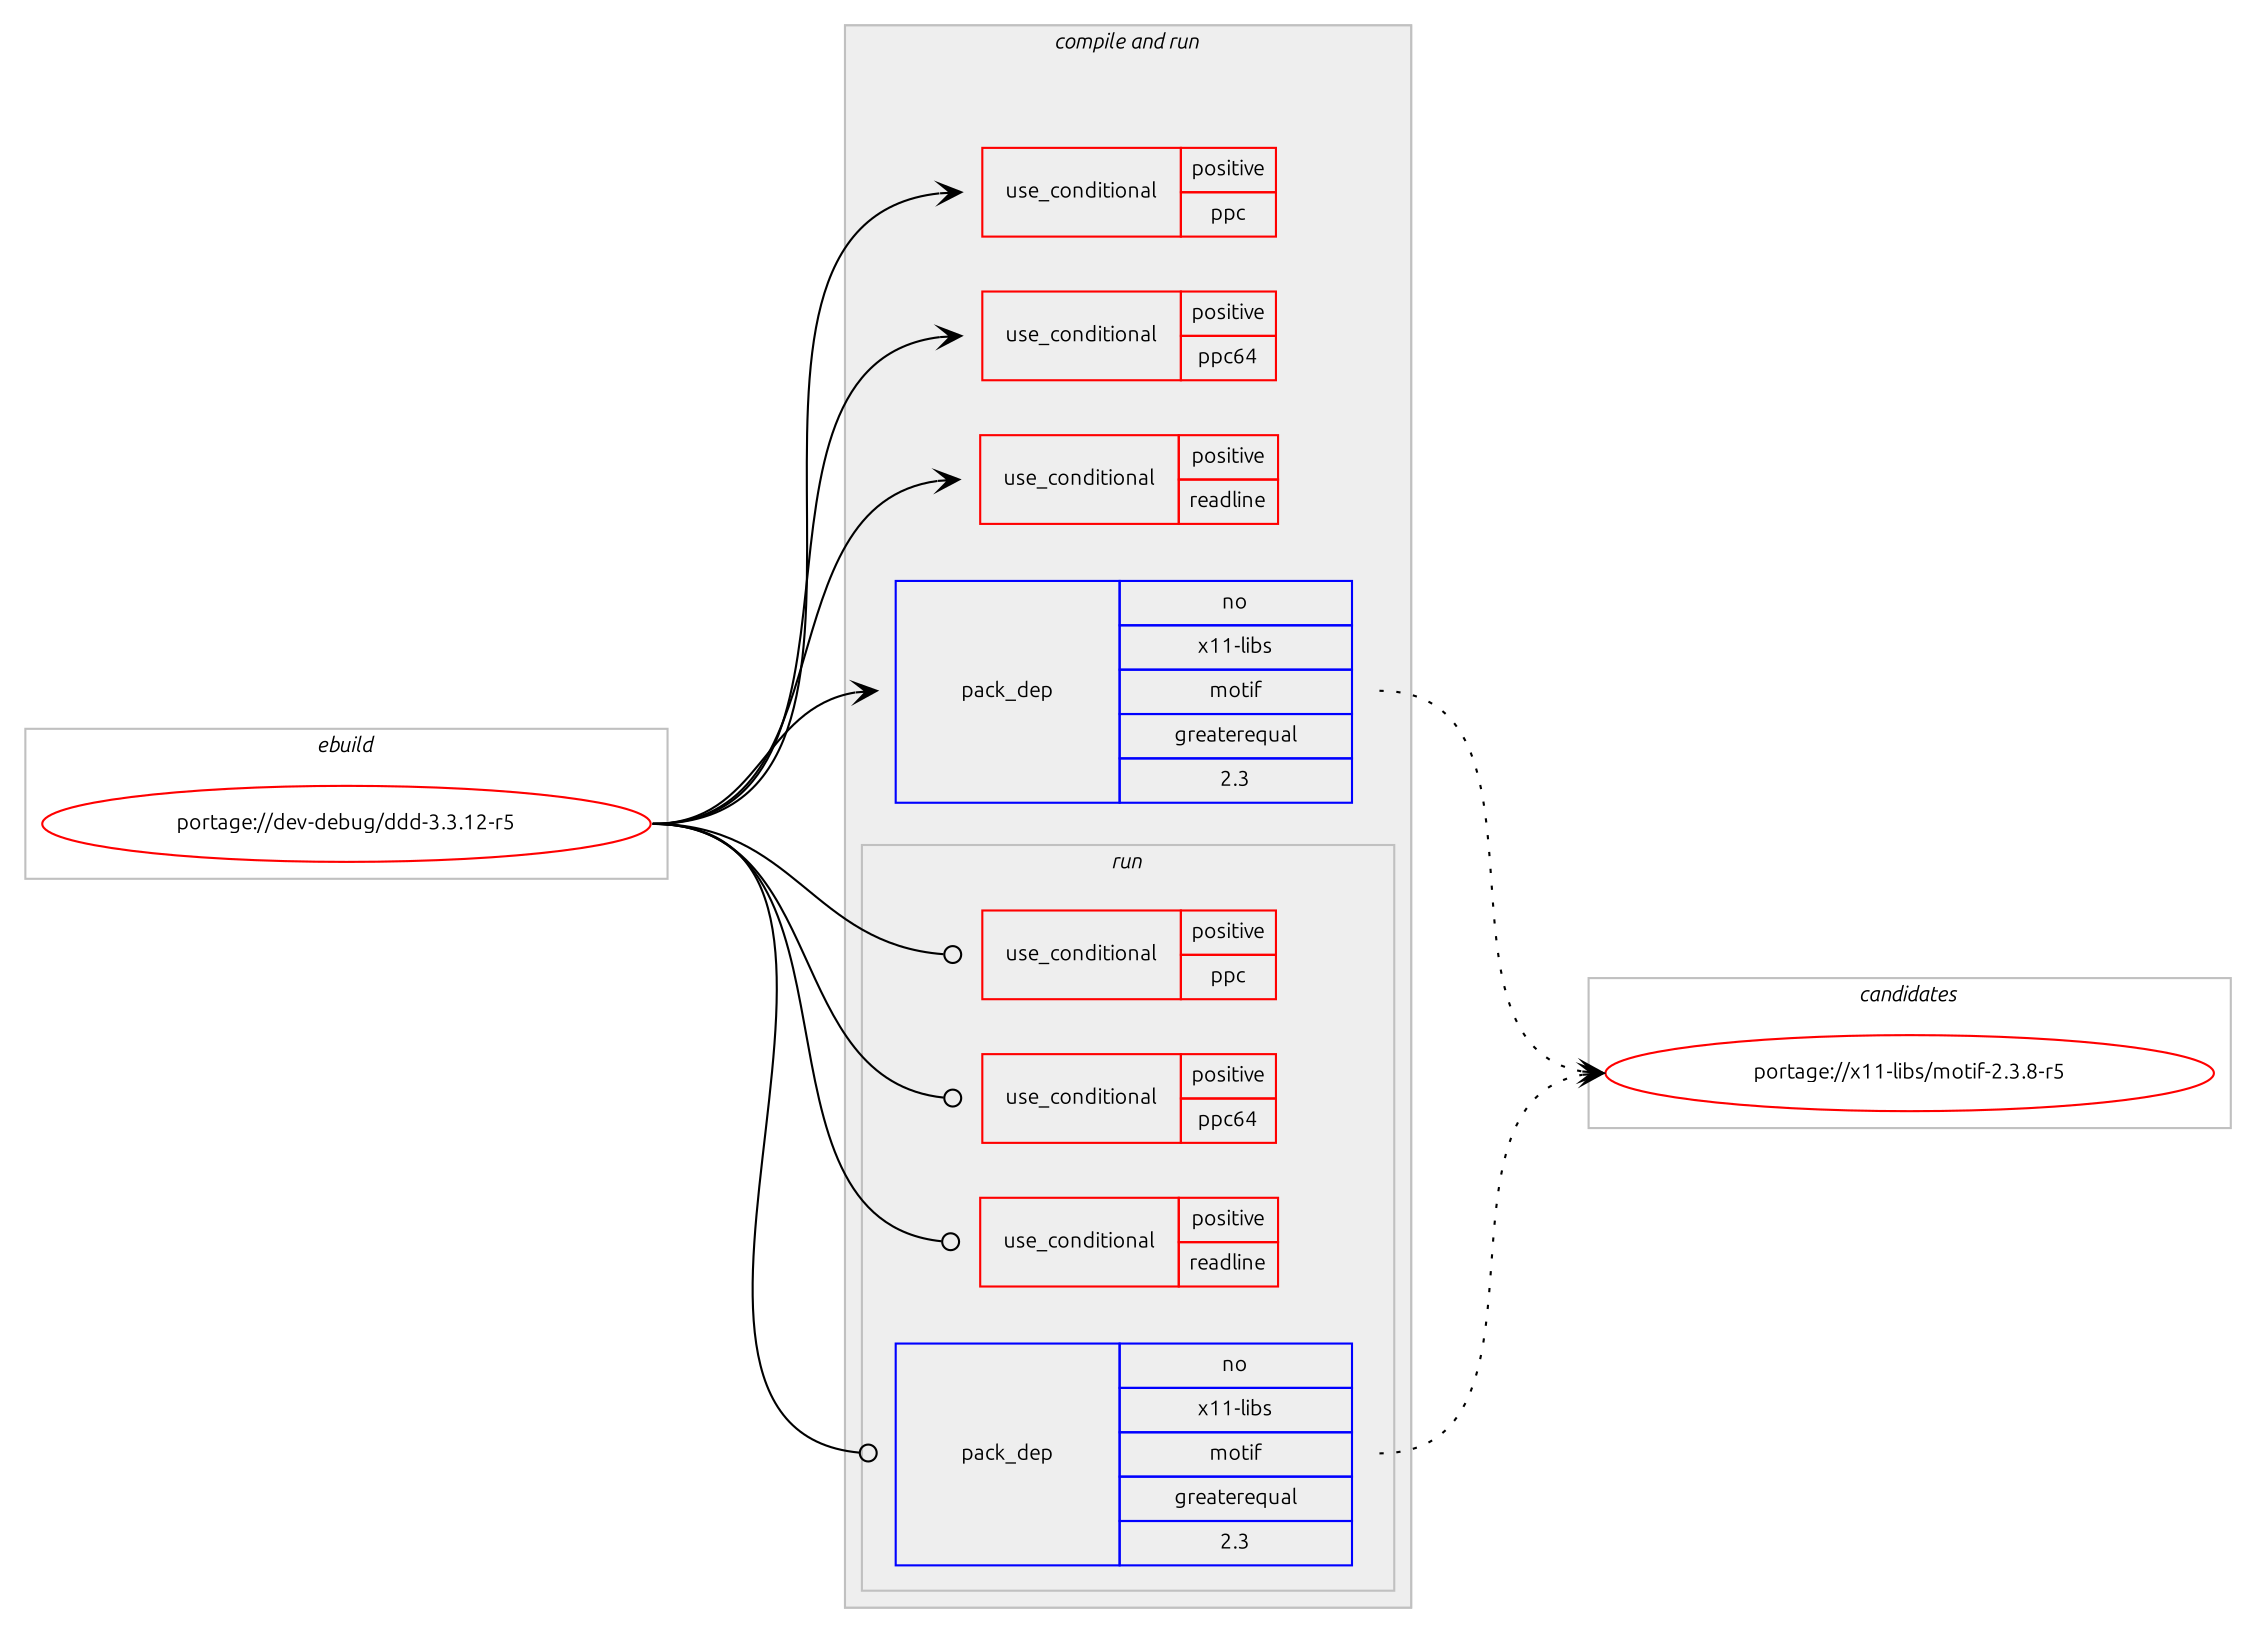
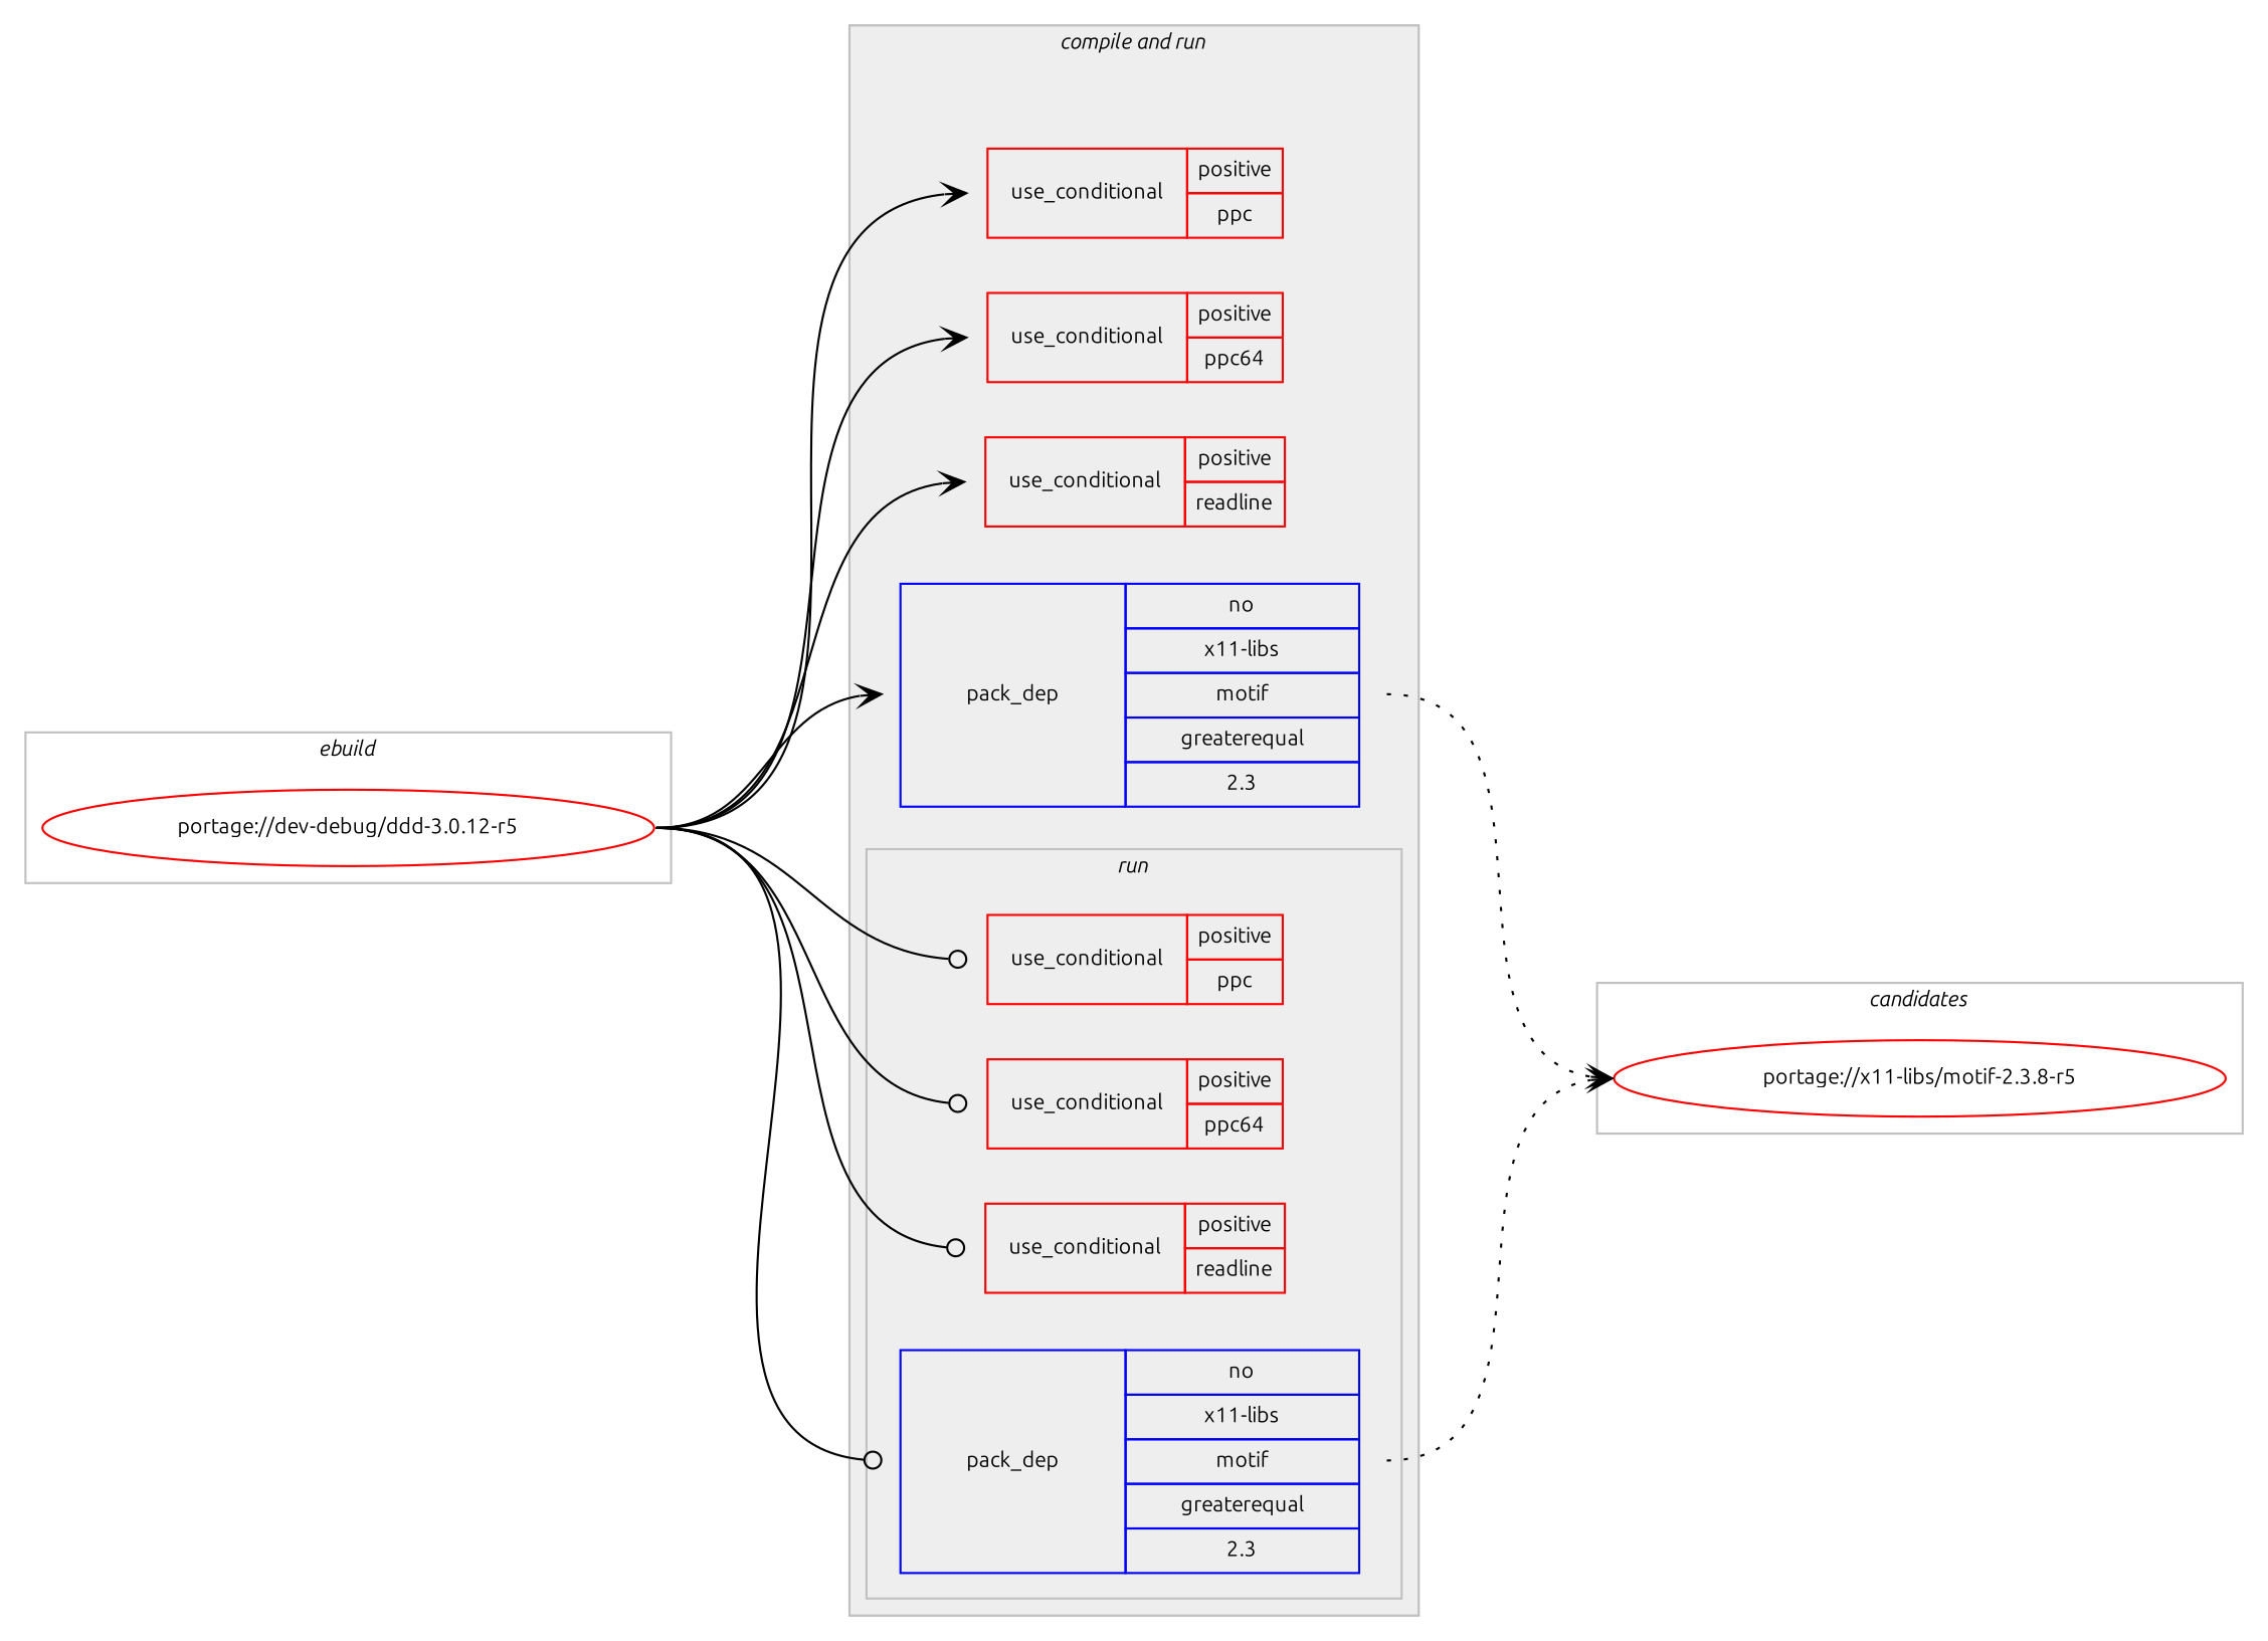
  digraph {
    compound=true
    concentrate=true
    fontname=Ubuntu
    fontsize=10
    newrank=true
    rankdir=LR
    ranksep=1.5
    node [color=red fontname=Ubuntu fontsize=10 shape=none]
    edge [arrowhead=vee headport=w style=solid tailport=e weight=20 fontname=Ubuntu]
-   n1 [label="portage://dev-debug/ddd-3.3.12-r5" width=4 shape=""]
+   n1 [label="portage://dev-debug/ddd-3.0.12-r5" width=4 shape=""]
    n2 [label=<<TABLE BORDER="0" CELLBORDER="1" CELLSPACING="0" CELLPADDING="4"><TR><TD ROWSPAN="3" CELLPADDING="10">use_conditional</TD></TR><TR><TD>positive</TD></TR><TR><TD>ppc</TD></TR></TABLE>>]
    n3 [label=<<TABLE BORDER="0" CELLBORDER="1" CELLSPACING="0" CELLPADDING="4"><TR><TD ROWSPAN="3" CELLPADDING="10">use_conditional</TD></TR><TR><TD>positive</TD></TR><TR><TD>ppc64</TD></TR></TABLE>>]
    n4 [label=<<TABLE BORDER="0" CELLBORDER="1" CELLSPACING="0" CELLPADDING="4"><TR><TD ROWSPAN="3" CELLPADDING="10">use_conditional</TD></TR><TR><TD>positive</TD></TR><TR><TD>readline</TD></TR></TABLE>>]
    n5 [color=blue label=<<TABLE BORDER="0" CELLBORDER="1" CELLSPACING="0" CELLPADDING="4" WIDTH="220"><TR><TD ROWSPAN="6" CELLPADDING="30">pack_dep</TD></TR><TR><TD WIDTH="110">no</TD></TR><TR><TD>x11-libs</TD></TR><TR><TD>motif</TD></TR><TR><TD>greaterequal</TD></TR><TR><TD>2.3</TD></TR></TABLE>>]
    n6 [label=<<TABLE BORDER="0" CELLBORDER="1" CELLSPACING="0" CELLPADDING="4"><TR><TD ROWSPAN="3" CELLPADDING="10">use_conditional</TD></TR><TR><TD>positive</TD></TR><TR><TD>ppc</TD></TR></TABLE>>]
    n7 [label=<<TABLE BORDER="0" CELLBORDER="1" CELLSPACING="0" CELLPADDING="4"><TR><TD ROWSPAN="3" CELLPADDING="10">use_conditional</TD></TR><TR><TD>positive</TD></TR><TR><TD>ppc64</TD></TR></TABLE>>]
    n8 [label=<<TABLE BORDER="0" CELLBORDER="1" CELLSPACING="0" CELLPADDING="4"><TR><TD ROWSPAN="3" CELLPADDING="10">use_conditional</TD></TR><TR><TD>positive</TD></TR><TR><TD>readline</TD></TR></TABLE>>]
    n9 [color=blue label=<<TABLE BORDER="0" CELLBORDER="1" CELLSPACING="0" CELLPADDING="4" WIDTH="220"><TR><TD ROWSPAN="6" CELLPADDING="30">pack_dep</TD></TR><TR><TD WIDTH="110">no</TD></TR><TR><TD>x11-libs</TD></TR><TR><TD>motif</TD></TR><TR><TD>greaterequal</TD></TR><TR><TD>2.3</TD></TR></TABLE>>]
    n10 [label="portage://x11-libs/motif-2.3.8-r5" width=4 shape=""]
    subgraph cluster_1 {
      color=gray
      label=<<i>ebuild</i>>
      rank=same
      n1
    }
    subgraph cluster_2 {
      color=gray
      label=<<i>dependencies</i>>
      subgraph cluster_3 {
        color=gray
        fillcolor="#eeeeee"
        label=<<i>compile</i>>
        style=filled
        subgraph sub_4 {
          color=gray
          fillcolor="#eeeeee"
          label=<<i>compile</i>>
          style=filled
          n2
        }
        subgraph sub_5 {
          color=gray
          fillcolor="#eeeeee"
          label=<<i>compile</i>>
          style=filled
          n3
        }
        subgraph sub_6 {
          color=gray
          fillcolor="#eeeeee"
          label=<<i>compile</i>>
          style=filled
          n4
        }
        subgraph sub_7 {
          color=gray
          fillcolor="#eeeeee"
          label=<<i>compile</i>>
          style=filled
          n5
        }
      }
      subgraph cluster_8 {
        color=gray
        fillcolor="#eeeeee"
        label=<<i>compile and run</i>>
        style=filled
      }
      subgraph cluster_9 {
        color=gray
        fillcolor="#eeeeee"
        label=<<i>run</i>>
        style=filled
        subgraph sub_10 {
          color=gray
          fillcolor="#eeeeee"
          label=<<i>run</i>>
          style=filled
          n6
        }
        subgraph sub_11 {
          color=gray
          fillcolor="#eeeeee"
          label=<<i>run</i>>
          style=filled
          n7
        }
        subgraph sub_12 {
          color=gray
          fillcolor="#eeeeee"
          label=<<i>run</i>>
          style=filled
          n8
        }
        subgraph sub_13 {
          color=gray
          fillcolor="#eeeeee"
          label=<<i>run</i>>
          style=filled
          n9
        }
      }
    }
    subgraph cluster_14 {
      color=gray
      label=<<i>candidates</i>>
      rank=same
      subgraph sub_15 {
        color=black
        label=<<i>candidates</i>>
        nodesep=1
        rank=same
        n10
      }
      subgraph sub_16 {
        color=black
        label=<<i>candidates</i>>
        nodesep=1
        rank=same
        n10
      }
    }
    n1 -> n2
    n1 -> n3
    n1 -> n4
    n1 -> n5
    n1 -> n6 [arrowhead=odot]
    n1 -> n7 [arrowhead=odot]
    n1 -> n8 [arrowhead=odot]
    n1 -> n9 [arrowhead=odot]
    n5 -> n10 [style=dotted weight=100]
    n9 -> n10 [style=dotted weight=100]
  }
